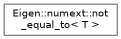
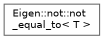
  digraph {
    rankdir=LR
-   n1 [color=grey40 fillcolor=white fontname=Helvetica fontsize=10 height=0.2 label="Eigen::numext::not\l_equal_to\< T \>" shape=box style=filled width=0.4]
+   n1 [color=grey40 fillcolor=white fontname=Helvetica fontsize=10 height=0.2 label="Eigen::not::not\l_equal_to\< T \>" shape=box style=filled width=0.4]
  }
